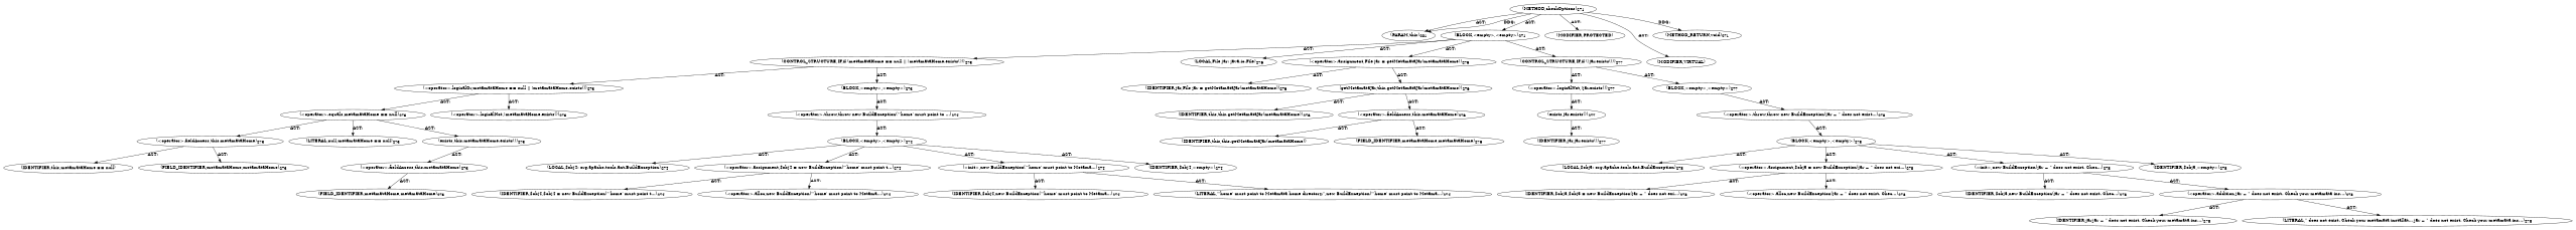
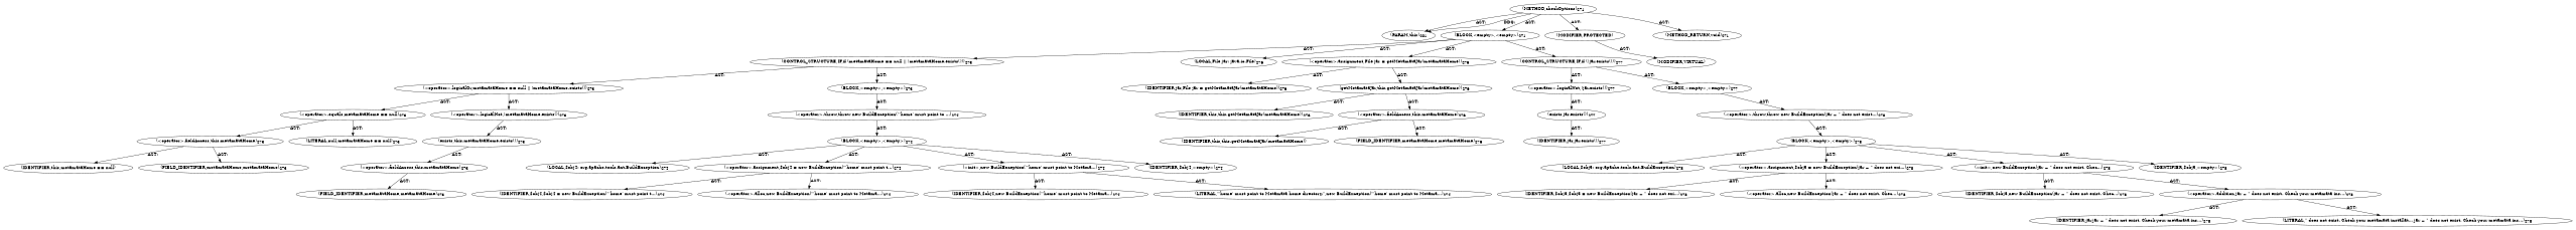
  digraph {
    n1 [label=<(METHOD,checkOptions)<SUB>271</SUB>>]
    n2 [label=<(PARAM,this)<SUB>201</SUB>>]
    n3 [label=<(BLOCK,&lt;empty&gt;,&lt;empty&gt;)<SUB>271</SUB>>]
    n4 [label=<(MODIFIER,PROTECTED)>]
    n5 [label=<(MODIFIER,VIRTUAL)>]
    n6 [label=<(METHOD_RETURN,void)<SUB>271</SUB>>]
    n7 [label=<(CONTROL_STRUCTURE,IF,if (metamataHome == null || !metamataHome.exists()))<SUB>273</SUB>>]
    n8 [label=<(LOCAL,File jar: java.io.File)<SUB>276</SUB>>]
    n9 [label=<(&lt;operator&gt;.assignment,File jar = getMetamataJar(metamataHome))<SUB>276</SUB>>]
    n10 [label=<(CONTROL_STRUCTURE,IF,if (!jar.exists()))<SUB>277</SUB>>]
    n11 [label=<(&lt;operator&gt;.logicalOr,metamataHome == null || !metamataHome.exists())<SUB>273</SUB>>]
    n12 [label=<(BLOCK,&lt;empty&gt;,&lt;empty&gt;)<SUB>273</SUB>>]
    n13 [label=<(IDENTIFIER,jar,File jar = getMetamataJar(metamataHome))<SUB>276</SUB>>]
    n14 [label=<(getMetamataJar,this.getMetamataJar(metamataHome))<SUB>276</SUB>>]
    n15 [label=<(&lt;operator&gt;.logicalNot,!jar.exists())<SUB>277</SUB>>]
    n16 [label=<(BLOCK,&lt;empty&gt;,&lt;empty&gt;)<SUB>277</SUB>>]
    n17 [label=<(&lt;operator&gt;.equals,metamataHome == null)<SUB>273</SUB>>]
    n18 [label=<(&lt;operator&gt;.logicalNot,!metamataHome.exists())<SUB>273</SUB>>]
    n19 [label=<(&lt;operator&gt;.throw,throw new BuildException(&quot;'home' must point to ...)<SUB>274</SUB>>]
    n20 [label=<(&lt;operator&gt;.fieldAccess,this.metamataHome)<SUB>273</SUB>>]
    n21 [label=<(LITERAL,null,metamataHome == null)<SUB>273</SUB>>]
    n22 [label=<(exists,this.metamataHome.exists())<SUB>273</SUB>>]
    n23 [label=<(IDENTIFIER,this,metamataHome == null)>]
    n24 [label=<(FIELD_IDENTIFIER,metamataHome,metamataHome)<SUB>273</SUB>>]
    n25 [label=<(&lt;operator&gt;.fieldAccess,this.metamataHome)<SUB>273</SUB>>]
    n26 [label=<(FIELD_IDENTIFIER,metamataHome,metamataHome)<SUB>273</SUB>>]
    n27 [label=<(BLOCK,&lt;empty&gt;,&lt;empty&gt;)<SUB>274</SUB>>]
    n28 [label=<(LOCAL,$obj4: org.apache.tools.ant.BuildException)<SUB>274</SUB>>]
    n29 [label=<(&lt;operator&gt;.assignment,$obj4 = new BuildException(&quot;'home' must point t...)<SUB>274</SUB>>]
    n30 [label=<(&lt;init&gt;,new BuildException(&quot;'home' must point to Metama...)<SUB>274</SUB>>]
    n31 [label=<(IDENTIFIER,$obj4,&lt;empty&gt;)<SUB>274</SUB>>]
    n32 [label=<(IDENTIFIER,$obj4,$obj4 = new BuildException(&quot;'home' must point t...)<SUB>274</SUB>>]
    n33 [label=<(&lt;operator&gt;.alloc,new BuildException(&quot;'home' must point to Metama...)<SUB>274</SUB>>]
    n34 [label=<(IDENTIFIER,$obj4,new BuildException(&quot;'home' must point to Metama...)<SUB>274</SUB>>]
    n35 [label=<(LITERAL,&quot;'home' must point to Metamata home directory.&quot;,new BuildException(&quot;'home' must point to Metama...)<SUB>274</SUB>>]
    n36 [label=<(IDENTIFIER,this,this.getMetamataJar(metamataHome))<SUB>276</SUB>>]
    n37 [label=<(&lt;operator&gt;.fieldAccess,this.metamataHome)<SUB>276</SUB>>]
    n38 [label=<(IDENTIFIER,this,this.getMetamataJar(metamataHome))>]
    n39 [label=<(FIELD_IDENTIFIER,metamataHome,metamataHome)<SUB>276</SUB>>]
    n40 [label=<(exists,jar.exists())<SUB>277</SUB>>]
    n41 [label=<(&lt;operator&gt;.throw,throw new BuildException(jar + &quot; does not exist...)<SUB>278</SUB>>]
    n42 [label=<(IDENTIFIER,jar,jar.exists())<SUB>277</SUB>>]
    n43 [label=<(BLOCK,&lt;empty&gt;,&lt;empty&gt;)<SUB>278</SUB>>]
    n44 [label=<(LOCAL,$obj5: org.apache.tools.ant.BuildException)<SUB>278</SUB>>]
    n45 [label=<(&lt;operator&gt;.assignment,$obj5 = new BuildException(jar + &quot; does not exi...)<SUB>278</SUB>>]
    n46 [label=<(&lt;init&gt;,new BuildException(jar + &quot; does not exist. Chec...)<SUB>278</SUB>>]
    n47 [label=<(IDENTIFIER,$obj5,&lt;empty&gt;)<SUB>278</SUB>>]
    n48 [label=<(IDENTIFIER,$obj5,$obj5 = new BuildException(jar + &quot; does not exi...)<SUB>278</SUB>>]
    n49 [label=<(&lt;operator&gt;.alloc,new BuildException(jar + &quot; does not exist. Chec...)<SUB>278</SUB>>]
    n50 [label=<(IDENTIFIER,$obj5,new BuildException(jar + &quot; does not exist. Chec...)<SUB>278</SUB>>]
    n51 [label=<(&lt;operator&gt;.addition,jar + &quot; does not exist. Check your metamata ins...)<SUB>278</SUB>>]
    n52 [label=<(IDENTIFIER,jar,jar + &quot; does not exist. Check your metamata ins...)<SUB>278</SUB>>]
    n53 [label=<(LITERAL,&quot; does not exist. Check your metamata installat...,jar + &quot; does not exist. Check your metamata ins...)<SUB>278</SUB>>]
    n1 -> n2 [label="AST: "]
    n1 -> n2 [label="DDG: "]
    n1 -> n3 [label="AST: "]
    n1 -> n4 [label="AST: "]
-   n1 -> n5 [label="AST: "]
-   n1 -> n6 [label="DDG: "]
+   n4 -> n5 [label="AST: "]
+   n1 -> n6 [label="AST: "]
    n3 -> n7 [label="AST: "]
    n3 -> n8 [label="AST: "]
    n3 -> n9 [label="AST: "]
    n3 -> n10 [label="AST: "]
    n7 -> n11 [label="AST: "]
    n7 -> n12 [label="AST: "]
    n9 -> n13 [label="AST: "]
    n9 -> n14 [label="AST: "]
    n10 -> n15 [label="AST: "]
    n10 -> n16 [label="AST: "]
    n11 -> n17 [label="AST: "]
    n11 -> n18 [label="AST: "]
    n12 -> n19 [label="AST: "]
    n14 -> n36 [label="AST: "]
    n14 -> n37 [label="AST: "]
    n15 -> n40 [label="AST: "]
    n16 -> n41 [label="AST: "]
    n17 -> n20 [label="AST: "]
    n17 -> n21 [label="AST: "]
-   n17 -> n22 [label="AST: "]
+   n18 -> n22 [label="AST: "]
    n19 -> n27 [label="AST: "]
    n20 -> n23 [label="AST: "]
    n20 -> n24 [label="AST: "]
    n22 -> n25 [label="AST: "]
    n25 -> n26 [label="AST: "]
    n27 -> n28 [label="AST: "]
    n27 -> n29 [label="AST: "]
    n27 -> n30 [label="AST: "]
    n27 -> n31 [label="AST: "]
    n29 -> n32 [label="AST: "]
    n29 -> n33 [label="AST: "]
    n30 -> n34 [label="AST: "]
    n30 -> n35 [label="AST: "]
    n37 -> n38 [label="AST: "]
    n37 -> n39 [label="AST: "]
    n40 -> n42 [label="AST: "]
    n41 -> n43 [label="AST: "]
    n43 -> n44 [label="AST: "]
    n43 -> n45 [label="AST: "]
    n43 -> n46 [label="AST: "]
    n43 -> n47 [label="AST: "]
    n45 -> n48 [label="AST: "]
    n45 -> n49 [label="AST: "]
    n46 -> n50 [label="AST: "]
    n46 -> n51 [label="AST: "]
    n51 -> n52 [label="AST: "]
    n51 -> n53 [label="AST: "]
  }
